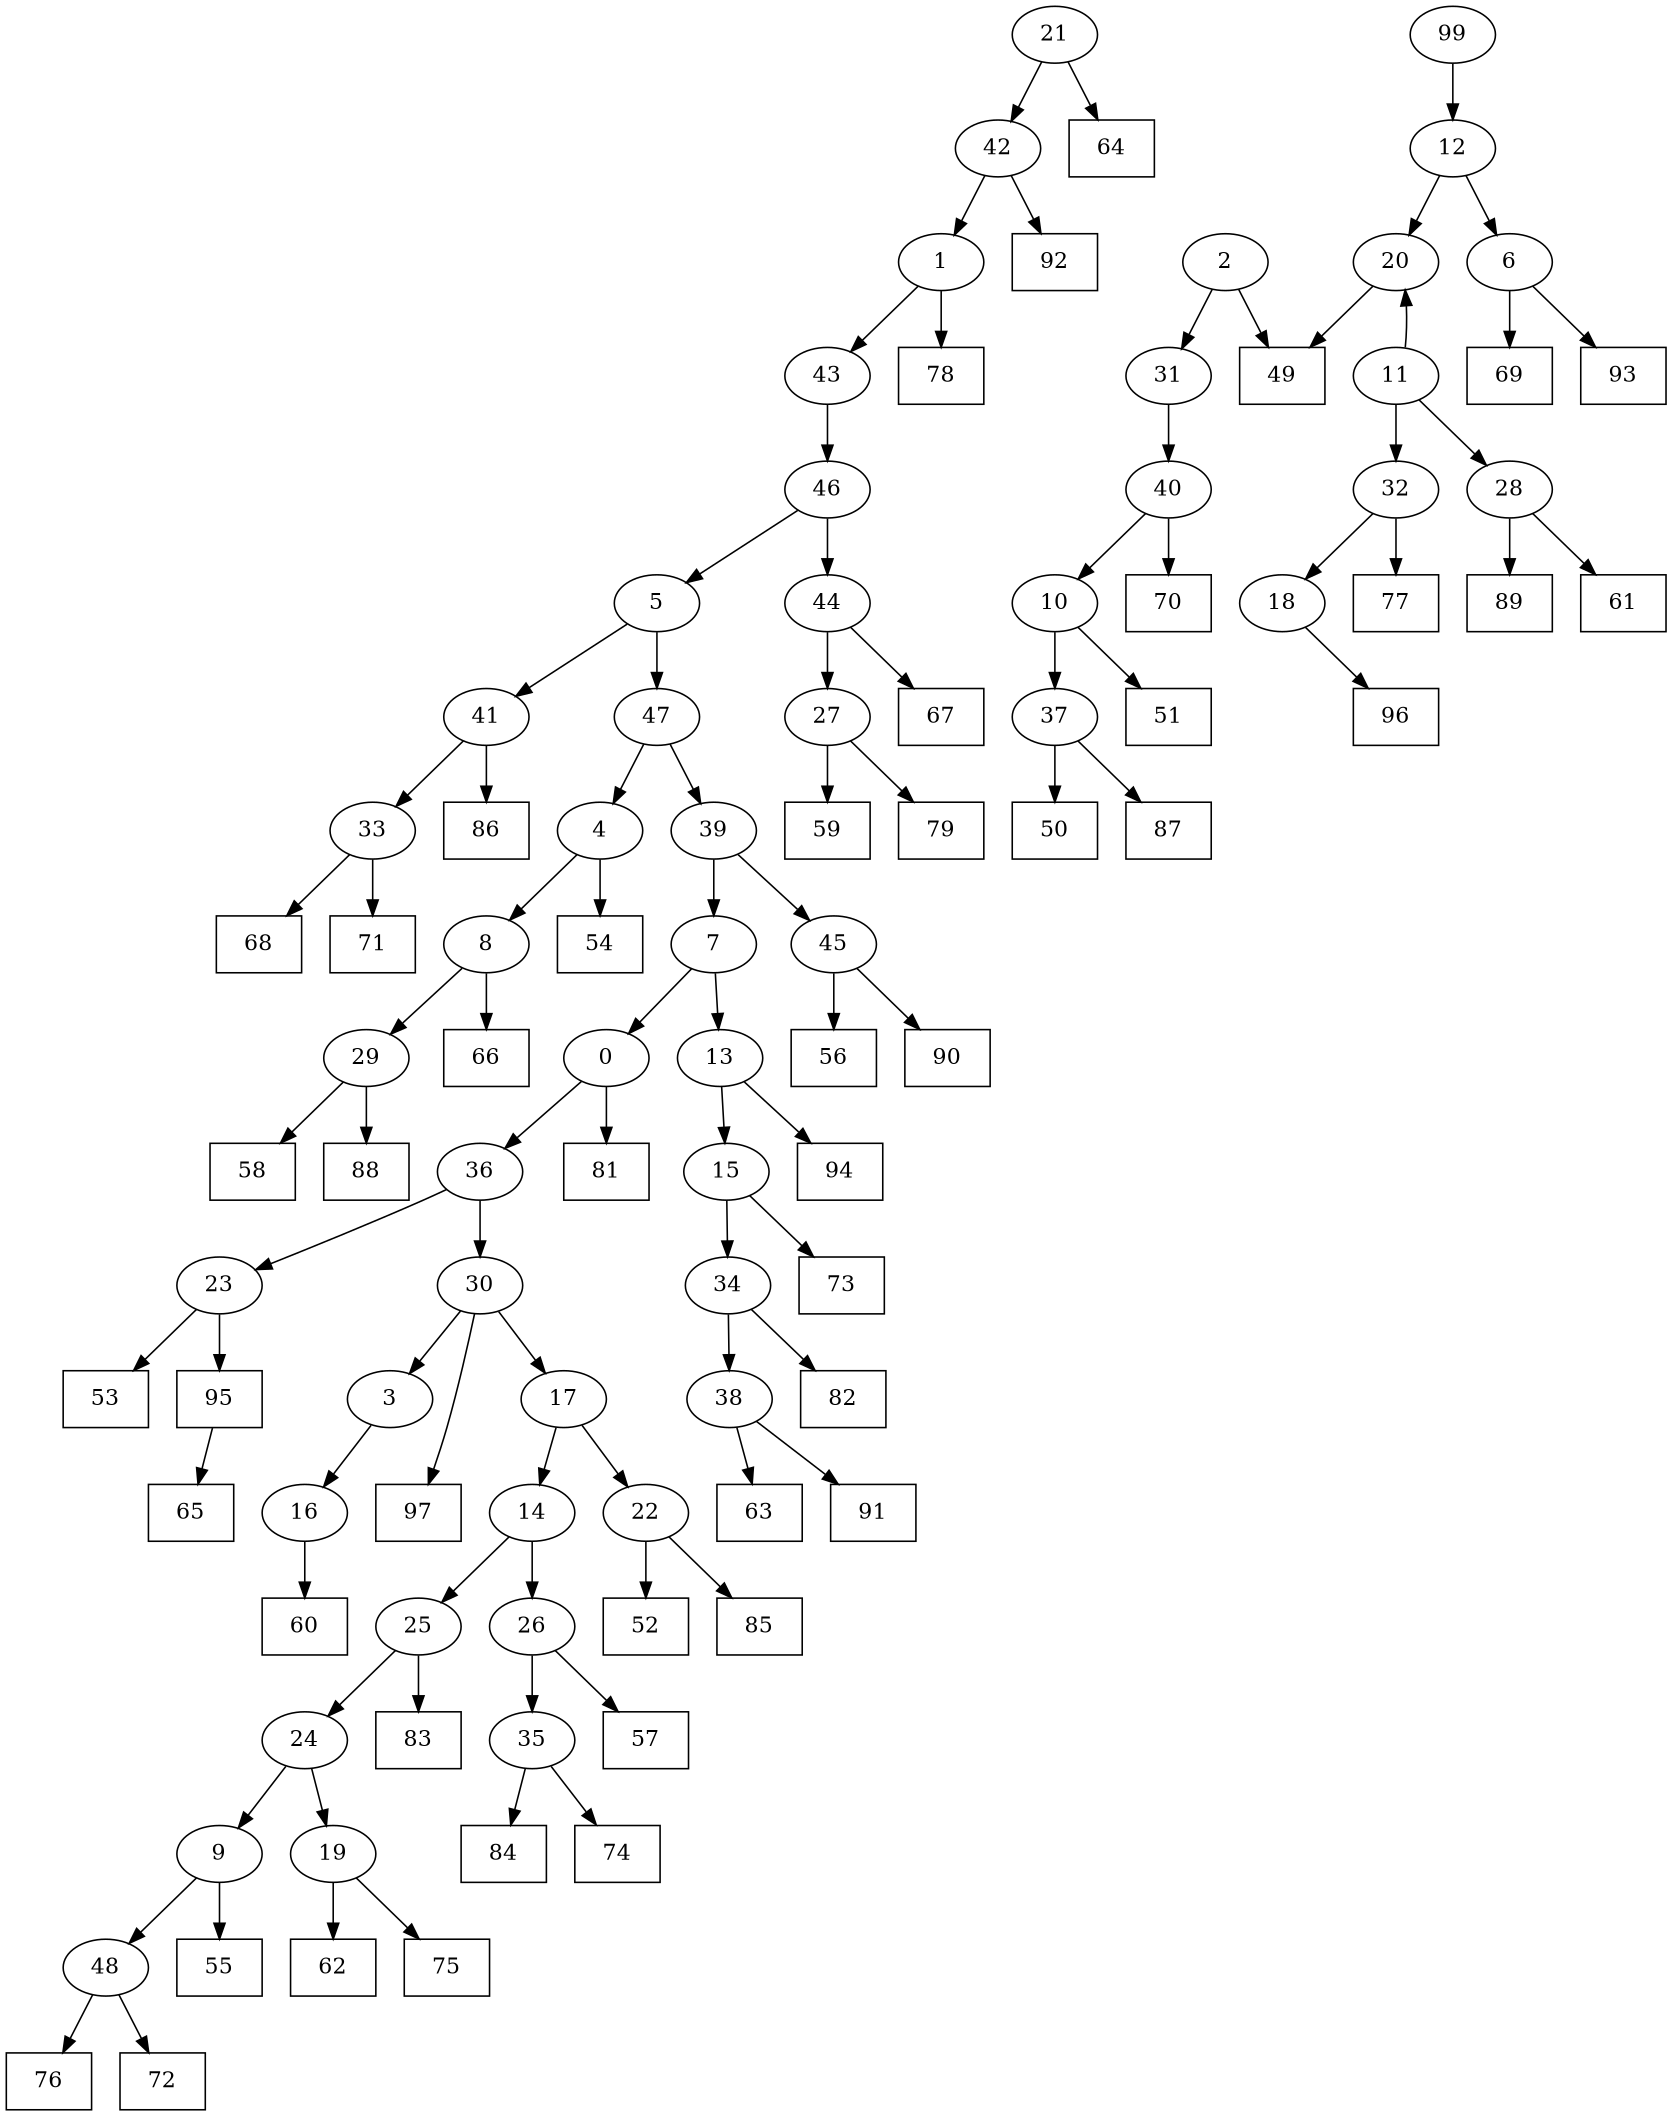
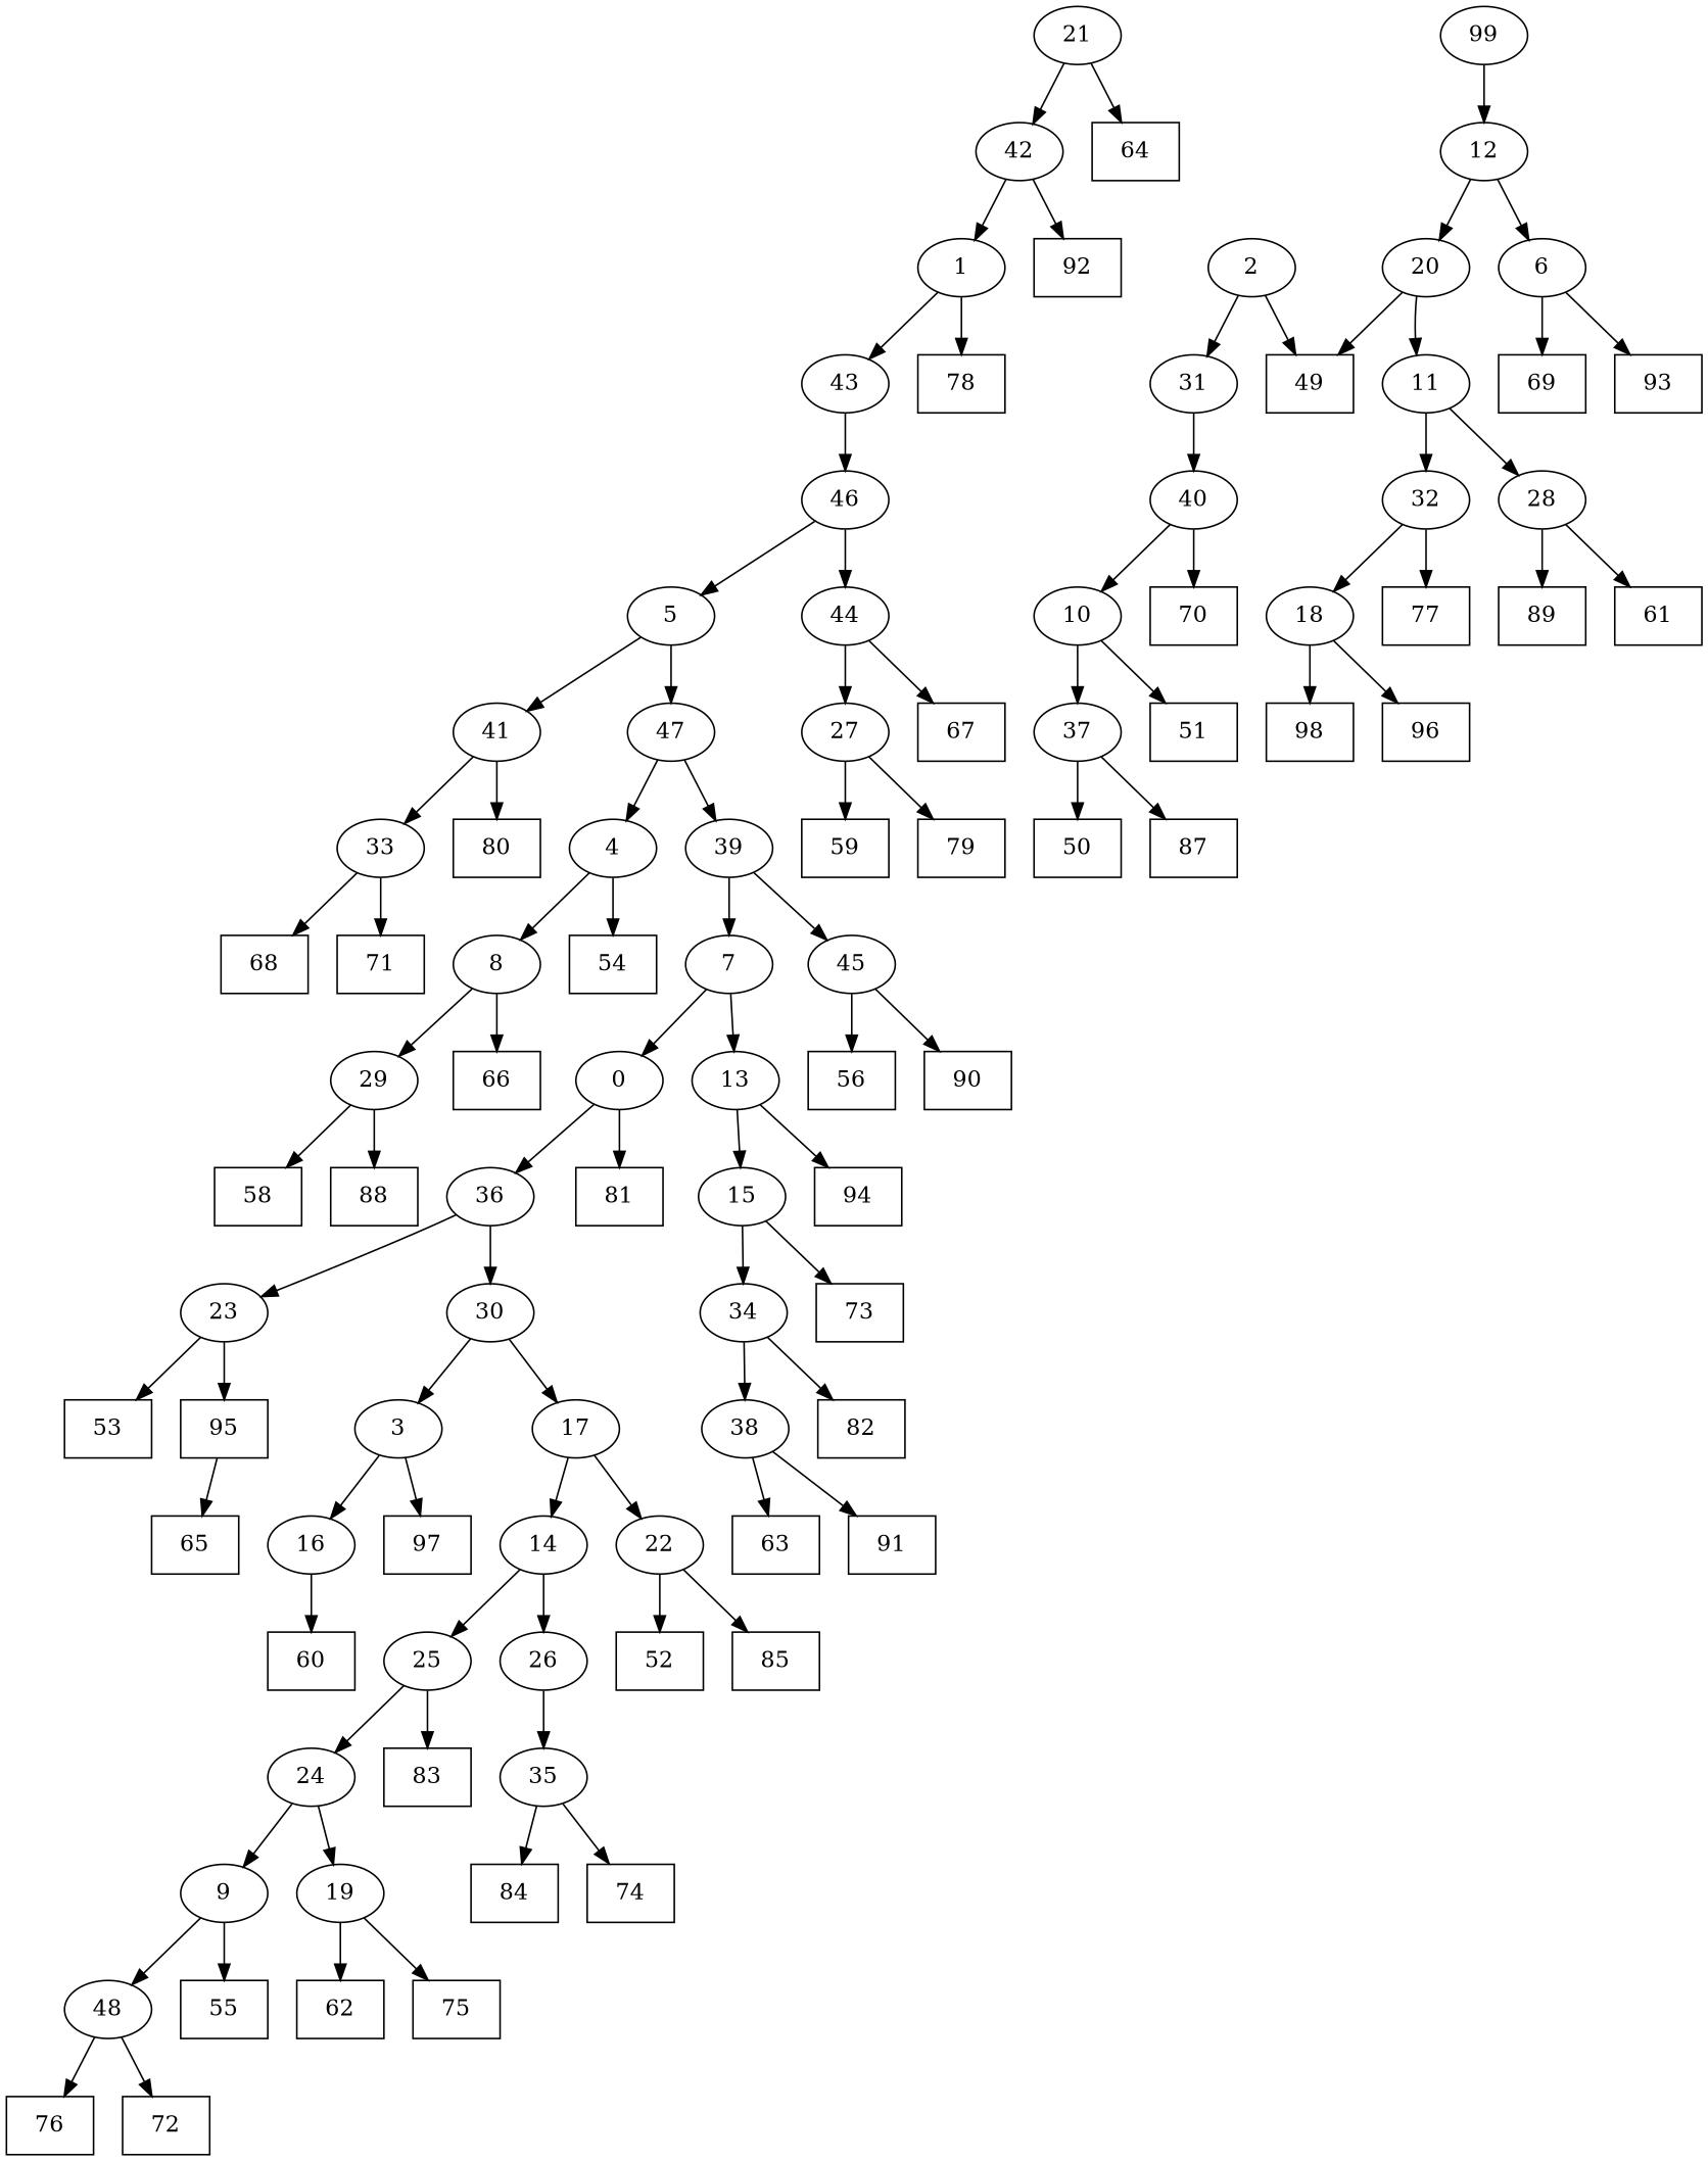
  digraph {
    n1 [label=0]
    n2 [label=36]
    n3 [label=81 shape=box]
    n4 [label=23]
    n5 [label=30]
    n6 [label=1]
    n7 [label=43]
    n8 [label=78 shape=box]
    n9 [label=46]
    n10 [label=2]
    n11 [label=31]
    n12 [label=49 shape=box]
    n13 [label=40]
    n14 [label=3]
    n15 [label=16]
    n16 [label=97 shape=box]
    n17 [label=60 shape=box]
    n18 [label=4]
    n19 [label=8]
    n20 [label=54 shape=box]
    n21 [label=29]
    n22 [label=66 shape=box]
    n23 [label=5]
    n24 [label=41]
    n25 [label=47]
    n26 [label=33]
-   n27 [label=86 shape=box]
+   n27 [label=80 shape=box]
    n28 [label=39]
    n29 [label=6]
    n30 [label=93 shape=box]
    n31 [label=69 shape=box]
    n32 [label=7]
    n33 [label=13]
    n34 [label=15]
    n35 [label=94 shape=box]
    n36 [label=58 shape=box]
    n37 [label=88 shape=box]
    n38 [label=9]
    n39 [label=48]
    n40 [label=55 shape=box]
    n41 [label=76 shape=box]
    n42 [label=72 shape=box]
    n43 [label=10]
    n44 [label=37]
    n45 [label=51 shape=box]
    n46 [label=50 shape=box]
    n47 [label=87 shape=box]
    n48 [label=11]
    n49 [label=28]
    n50 [label=32]
    n51 [label=89 shape=box]
    n52 [label=61 shape=box]
    n53 [label=18]
    n54 [label=77 shape=box]
    n55 [label=12]
    n56 [label=20]
    n57 [label=34]
    n58 [label=73 shape=box]
    n59 [label=14]
    n60 [label=25]
    n61 [label=26]
    n62 [label=24]
    n63 [label=83 shape=box]
    n64 [label=35]
-   n65 [label=57 shape=box]
    n66 [label=38]
    n67 [label=82 shape=box]
    n68 [label=65 shape=box]
    n69 [label=17]
    n70 [label=22]
    n71 [label=52 shape=box]
    n72 [label=85 shape=box]
+   n73 [label=98 shape=box]
    n74 [label=96 shape=box]
    n75 [label=19]
    n76 [label=62 shape=box]
    n77 [label=75 shape=box]
    n78 [label=21]
    n79 [label=42]
    n80 [label=64 shape=box]
    n81 [label=92 shape=box]
    n82 [label=53 shape=box]
    n83 [label=95 shape=box]
    n84 [label=84 shape=box]
    n85 [label=74 shape=box]
    n86 [label=27]
    n87 [label=59 shape=box]
    n88 [label=79 shape=box]
    n89 [label=70 shape=box]
    n90 [label=68 shape=box]
    n91 [label=71 shape=box]
    n92 [label=63 shape=box]
    n93 [label=91 shape=box]
    n94 [label=45]
    n95 [label=56 shape=box]
    n96 [label=90 shape=box]
    n97 [label=44]
    n98 [label=67 shape=box]
    n99 [label=99]
    n1 -> n2
    n1 -> n3
    n2 -> n4
    n2 -> n5
    n4 -> n82
    n4 -> n83
    n5 -> n14
    n5 -> n69
    n6 -> n7
    n6 -> n8
    n7 -> n9
    n9 -> n23
    n9 -> n97
    n10 -> n11
    n10 -> n12
    n11 -> n13
    n13 -> n43
    n13 -> n89
    n14 -> n15
-   n5 -> n16
+   n14 -> n16
    n15 -> n17
    n18 -> n19
    n18 -> n20
    n19 -> n21
    n19 -> n22
    n21 -> n36
    n21 -> n37
    n23 -> n24
    n23 -> n25
    n24 -> n26
    n24 -> n27
    n25 -> n18
    n25 -> n28
    n26 -> n90
    n26 -> n91
    n28 -> n32
    n28 -> n94
    n29 -> n30
    n29 -> n31
    n32 -> n1
    n32 -> n33
    n33 -> n34
    n33 -> n35
    n34 -> n57
    n34 -> n58
    n38 -> n39
    n38 -> n40
    n39 -> n41
    n39 -> n42
    n43 -> n44
    n43 -> n45
    n44 -> n46
    n44 -> n47
    n48 -> n49
    n48 -> n50
    n49 -> n51
    n49 -> n52
    n50 -> n53
    n50 -> n54
+   n53 -> n73
    n53 -> n74
    n55 -> n29
    n55 -> n56
    n56 -> n12
-   n48 -> n56
+   n56 -> n48
    n57 -> n66
    n57 -> n67
    n59 -> n60
    n59 -> n61
    n60 -> n62
    n60 -> n63
    n61 -> n64
-   n61 -> n65
    n62 -> n38
    n62 -> n75
    n64 -> n84
    n64 -> n85
    n66 -> n92
    n66 -> n93
    n69 -> n59
    n69 -> n70
    n70 -> n71
    n70 -> n72
    n75 -> n76
    n75 -> n77
    n78 -> n79
    n78 -> n80
    n79 -> n6
    n79 -> n81
    n83 -> n68
    n86 -> n87
    n86 -> n88
    n94 -> n95
    n94 -> n96
    n97 -> n86
    n97 -> n98
    n99 -> n55
  }
